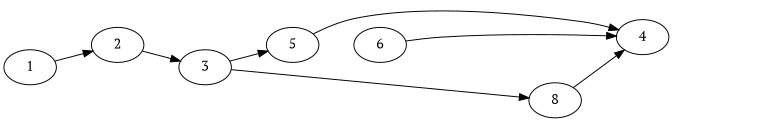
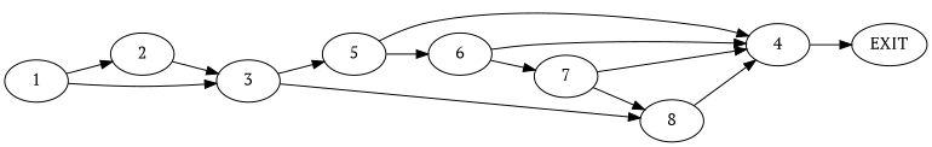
  digraph {
    fontname="PT Serif"
    rankdir=LR
    node [fontname="PT Serif"]
    edge [fontname="PT Serif"]
    1
    2
    3
+   n4 [label=EXIT]
    5
    8
    4
    6
+   7
    1 -> 2
+   1 -> 3
    2 -> 3
    3 -> 5
    3 -> 8
    5 -> 4
+   5 -> 6
    8 -> 4
+   4 -> n4
    6 -> 4
+   6 -> 7
+   7 -> 8
+   7 -> 4
  }
